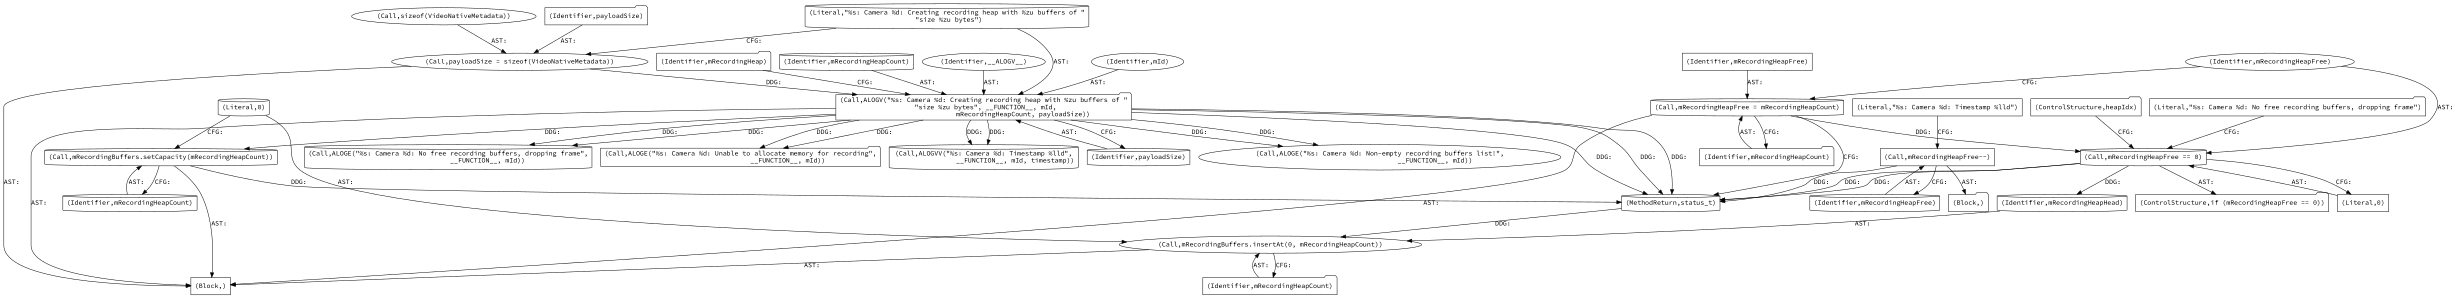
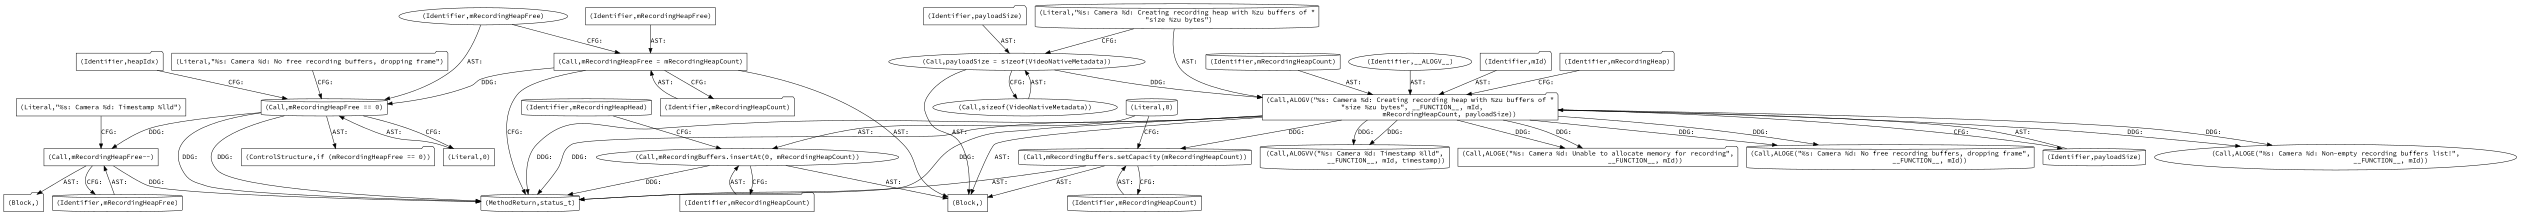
  digraph {
    fontname="Source Code Pro"
    node [fontname="Source Code Pro" shape=cylinder]
    edge [fontname="Source Code Pro"]
-   n1 [label="(Call,mRecordingHeapFree = mRecordingHeapCount)"]
+   n1 [label="(Call,mRecordingHeapFree = mRecordingHeapCount)" shape=box]
    n2 [label="(Call,mRecordingHeapFree == 0)"]
    n3 [label="(MethodReturn,status_t)"]
    n4 [label="(Block,)" shape=box]
    n5 [label="(Identifier,mRecordingHeapCount)" shape=folder]
    n6 [label="(Call,mRecordingHeapFree--)" shape=box]
    n7 [label="(ControlStructure,if (mRecordingHeapFree == 0))" shape=folder]
    n8 [label="(Literal,0)" shape=box]
    n9 [label="(Call,mRecordingBuffers.insertAt(0, mRecordingHeapCount))" shape=ellipse]
    n10 [label="(Identifier,mRecordingHeapCount)" shape=folder]
    n11 [label="(Call,mRecordingBuffers.setCapacity(mRecordingHeapCount))"]
    n12 [label="(Identifier,mRecordingHeapCount)"]
    n13 [label="(Call,ALOGV(\"%s: Camera %d: Creating recording heap with %zu buffers of \"\n \"size %zu bytes\", __FUNCTION__, mId,\n                    mRecordingHeapCount, payloadSize))" shape=folder]
    n14 [label="(Identifier,payloadSize)"]
    n15 [label="(Call,ALOGE(\"%s: Camera %d: Non-empty recording buffers list!\",\n                            __FUNCTION__, mId))" shape=ellipse]
    n16 [label="(Call,ALOGVV(\"%s: Camera %d: Timestamp %lld\",\n                __FUNCTION__, mId, timestamp))"]
    n17 [label="(Call,ALOGE(\"%s: Camera %d: Unable to allocate memory for recording\",\n                        __FUNCTION__, mId))" shape=folder]
    n18 [label="(Call,ALOGE(\"%s: Camera %d: No free recording buffers, dropping frame\",\n                    __FUNCTION__, mId))"]
    n19 [label="(Call,payloadSize = sizeof(VideoNativeMetadata))" shape=ellipse]
    n20 [label="(Call,sizeof(VideoNativeMetadata))" shape=ellipse]
    n21 [label="(Identifier,mRecordingHeapFree)"]
    n22 [label="(Block,)" shape=folder]
    n23 [label="(Literal,0)"]
-   n24 [label="(Identifier,mId)" shape=ellipse]
+   n24 [label="(Identifier,mId)" shape=folder]
    n25 [label="(Identifier,payloadSize)" shape=folder]
    n26 [label="(Literal,\"%s: Camera %d: No free recording buffers, dropping frame\")" shape=folder]
    n27 [label="(Identifier,mRecordingHeapHead)"]
    n28 [label="(Identifier,mRecordingHeap)" shape=folder]
    n29 [label="(Literal,\"%s: Camera %d: Timestamp %lld\")" shape=box]
    n30 [label="(Literal,\"%s: Camera %d: Creating recording heap with %zu buffers of \"\n \"size %zu bytes\")"]
    n31 [label="(Identifier,mRecordingHeapFree)" shape=box]
    n32 [label="(Identifier,mRecordingHeapCount)"]
    n33 [label="(Identifier,__ALOGV__)" shape=ellipse]
    n34 [label="(Identifier,mRecordingHeapFree)" shape=ellipse]
-   n35 [label="(ControlStructure,heapIdx)" shape=folder]
+   n35 [label="(Identifier,heapIdx)" shape=folder]
    n1 -> n2 [label="DDG: "]
    n1 -> n3 [label="CFG: "]
    n1 -> n4 [label="AST: "]
    n1 -> n5 [label="CFG: "]
    n2 -> n3 [label="DDG: "]
    n2 -> n3 [label="DDG: "]
-   n2 -> n27 [label="DDG: "]
+   n2 -> n6 [label="DDG: "]
    n2 -> n7 [label="AST: "]
    n2 -> n8 [label="CFG: "]
    n5 -> n1 [label="AST: "]
    n6 -> n3 [label="DDG: "]
    n6 -> n21 [label="CFG: "]
    n6 -> n22 [label="AST: "]
    n8 -> n2 [label="AST: "]
-   n3 -> n9 [label="DDG: "]
+   n9 -> n3 [label="DDG: "]
    n9 -> n4 [label="AST: "]
    n9 -> n10 [label="CFG: "]
    n10 -> n9 [label="AST: "]
-   n11 -> n3 [label="DDG: "]
+   n11 -> n3 [label="AST: "]
    n11 -> n4 [label="AST: "]
    n11 -> n12 [label="CFG: "]
    n12 -> n11 [label="AST: "]
    n13 -> n3 [label="DDG: "]
    n13 -> n3 [label="DDG: "]
    n13 -> n3 [label="DDG: "]
    n13 -> n4 [label="AST: "]
    n13 -> n11 [label="DDG: "]
    n13 -> n14 [label="CFG: "]
    n13 -> n15 [label="DDG: "]
    n13 -> n15 [label="DDG: "]
    n13 -> n16 [label="DDG: "]
    n13 -> n16 [label="DDG: "]
    n13 -> n17 [label="DDG: "]
    n13 -> n17 [label="DDG: "]
    n13 -> n18 [label="DDG: "]
    n13 -> n18 [label="DDG: "]
    n14 -> n13 [label="AST: "]
    n19 -> n4 [label="AST: "]
    n19 -> n13 [label="DDG: "]
+   n19 -> n20 [label="CFG: "]
    n20 -> n19 [label="AST: "]
    n21 -> n6 [label="AST: "]
    n23 -> n9 [label="AST: "]
    n23 -> n11 [label="CFG: "]
    n24 -> n13 [label="AST: "]
    n25 -> n19 [label="AST: "]
    n26 -> n2 [label="CFG: "]
-   n27 -> n9 [label="AST: "]
+   n27 -> n9 [label="CFG: "]
    n28 -> n13 [label="CFG: "]
    n29 -> n6 [label="CFG: "]
    n30 -> n13 [label="AST: "]
    n30 -> n19 [label="CFG: "]
    n31 -> n1 [label="AST: "]
    n32 -> n13 [label="AST: "]
    n33 -> n13 [label="AST: "]
    n34 -> n1 [label="CFG: "]
    n34 -> n2 [label="AST: "]
    n35 -> n2 [label="CFG: "]
  }
